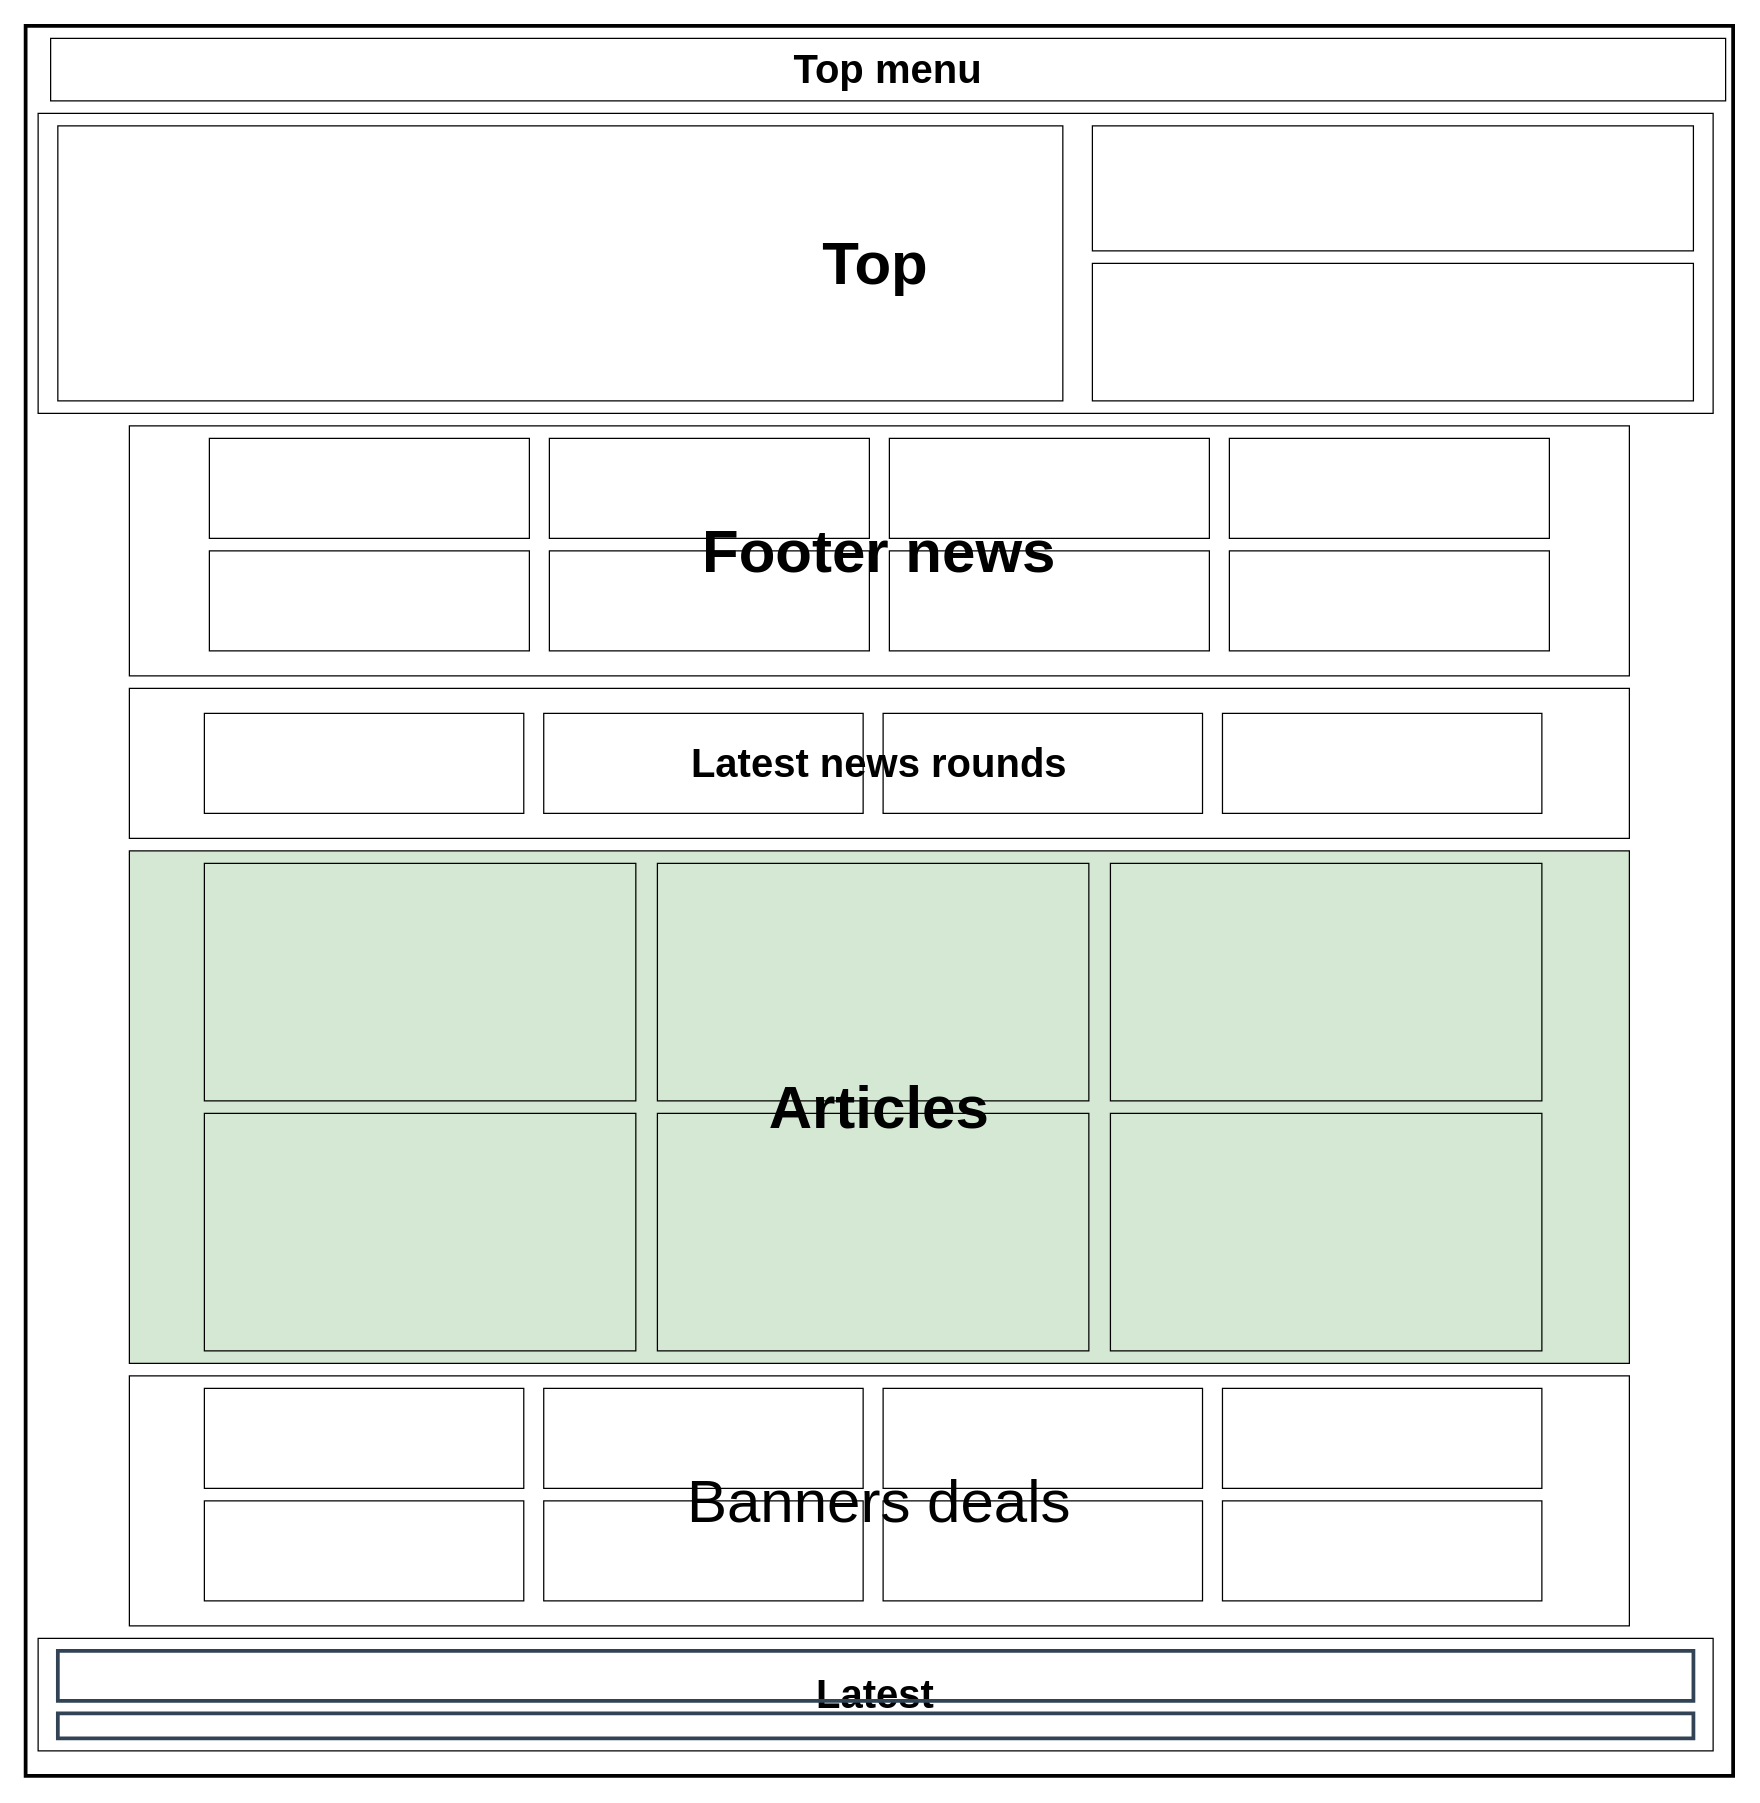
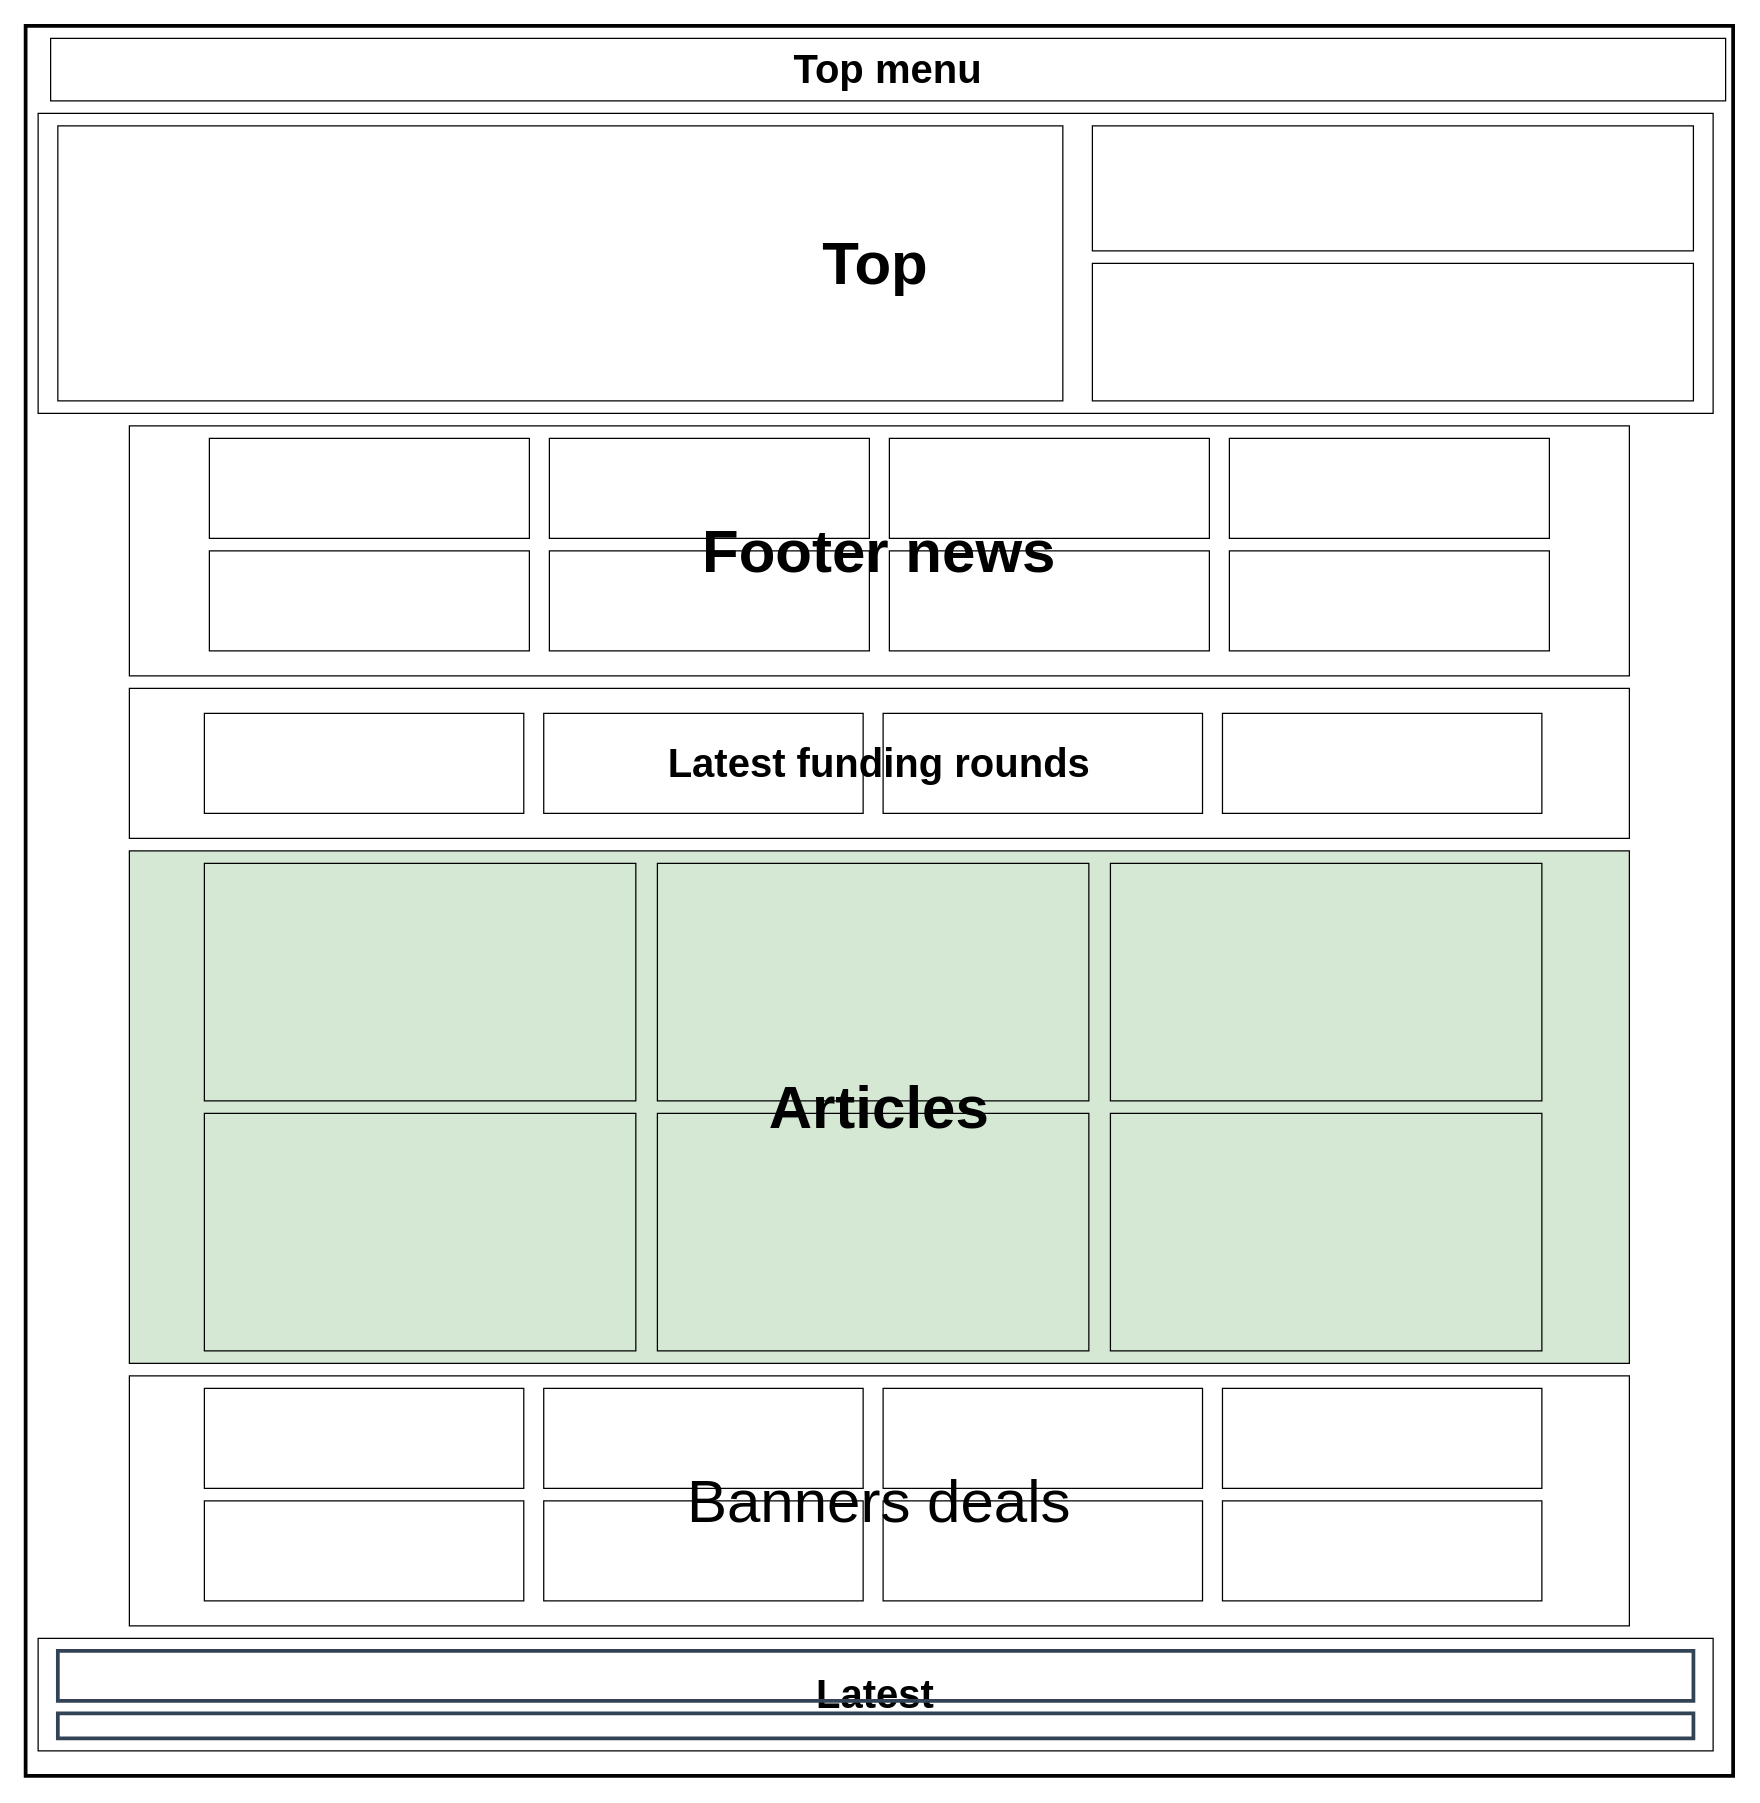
  <mxCell id="0" />
  <mxCell id="1" parent="0" />
  <mxCell id="2" value="" style="rounded=0;whiteSpace=wrap;html=1;strokeWidth=3;" vertex="1" parent="1"><mxGeometry x="20" y="20" width="1366" height="1400" as="geometry" /></mxCell>
- <mxCell id="3" value="Latest news rounds" style="rounded=0;whiteSpace=wrap;html=1;fontSize=32;fontStyle=1" vertex="1" parent="1"><mxGeometry x="103" y="550" width="1200" height="120" as="geometry" /></mxCell>
+ <mxCell id="3" value="Latest funding rounds" style="rounded=0;whiteSpace=wrap;html=1;fontSize=32;fontStyle=1" vertex="1" parent="1"><mxGeometry x="103" y="550" width="1200" height="120" as="geometry" /></mxCell>
  <mxCell id="4" value="Articles" style="rounded=0;whiteSpace=wrap;html=1;fontSize=48;fontStyle=1;fillColor=#d5e8d4;" vertex="1" parent="1"><mxGeometry x="103" y="680" width="1200" height="410" as="geometry" /></mxCell>
  <mxCell id="5" value="Banners deals" style="rounded=0;whiteSpace=wrap;html=1;fontSize=48;" vertex="1" parent="1"><mxGeometry x="103" y="1100" width="1200" height="200" as="geometry" /></mxCell>
  <mxCell id="6" value="" style="group" vertex="1" connectable="0" parent="1"><mxGeometry x="103" y="340" width="1200" height="200" as="geometry" /></mxCell>
  <mxCell id="7" value="Footer news" style="rounded=0;whiteSpace=wrap;html=1;fontSize=48;fontStyle=1" vertex="1" parent="6"><mxGeometry width="1200" height="200" as="geometry" /></mxCell>
  <mxCell id="8" value="" style="rounded=0;whiteSpace=wrap;html=1;fillColor=none;" vertex="1" parent="6"><mxGeometry x="64.0" y="10" width="256.0" height="80" as="geometry" /></mxCell>
  <mxCell id="9" value="" style="rounded=0;whiteSpace=wrap;html=1;fillColor=none;" vertex="1" parent="6"><mxGeometry x="336" y="10" width="256.0" height="80" as="geometry" /></mxCell>
  <mxCell id="10" value="" style="rounded=0;whiteSpace=wrap;html=1;fillColor=none;" vertex="1" parent="6"><mxGeometry x="608" y="10" width="256.0" height="80" as="geometry" /></mxCell>
  <mxCell id="11" value="" style="rounded=0;whiteSpace=wrap;html=1;fillColor=none;" vertex="1" parent="6"><mxGeometry x="880.0" y="10" width="256.0" height="80" as="geometry" /></mxCell>
  <mxCell id="12" value="" style="rounded=0;whiteSpace=wrap;html=1;fillColor=none;" vertex="1" parent="6"><mxGeometry x="64.0" y="100" width="256.0" height="80" as="geometry" /></mxCell>
  <mxCell id="13" value="" style="rounded=0;whiteSpace=wrap;html=1;fillColor=none;" vertex="1" parent="6"><mxGeometry x="336" y="100" width="256.0" height="80" as="geometry" /></mxCell>
  <mxCell id="14" value="" style="rounded=0;whiteSpace=wrap;html=1;fillColor=none;" vertex="1" parent="6"><mxGeometry x="608" y="100" width="256.0" height="80" as="geometry" /></mxCell>
  <mxCell id="15" value="" style="rounded=0;whiteSpace=wrap;html=1;fillColor=none;" vertex="1" parent="6"><mxGeometry x="880.0" y="100" width="256.0" height="80" as="geometry" /></mxCell>
  <mxCell id="16" value="Top menu" style="rounded=0;whiteSpace=wrap;html=1;fontSize=32;fontStyle=1" vertex="1" parent="1"><mxGeometry x="40" y="30" width="1340" height="50" as="geometry" /></mxCell>
  <mxCell id="17" value="" style="group" vertex="1" connectable="0" parent="1"><mxGeometry x="30" y="90" width="1340" height="240" as="geometry" /></mxCell>
  <mxCell id="18" value="Top" style="rounded=0;whiteSpace=wrap;html=1;fontSize=48;fontStyle=1" vertex="1" parent="17"><mxGeometry width="1340" height="240" as="geometry" /></mxCell>
  <mxCell id="19" value="" style="rounded=0;whiteSpace=wrap;html=1;fillColor=none;fontSize=48;fontStyle=1" vertex="1" parent="17"><mxGeometry x="15.765" y="10" width="804.0" height="220" as="geometry" /></mxCell>
  <mxCell id="20" value="" style="rounded=0;whiteSpace=wrap;html=1;fillColor=none;fontSize=48;" vertex="1" parent="17"><mxGeometry x="843.412" y="10" width="480.824" height="100" as="geometry" /></mxCell>
  <mxCell id="21" value="" style="rounded=0;whiteSpace=wrap;html=1;fillColor=none;fontSize=48;" vertex="1" parent="17"><mxGeometry x="843.412" y="120" width="480.824" height="110" as="geometry" /></mxCell>
  <mxCell id="22" value="" style="group" vertex="1" connectable="0" parent="1"><mxGeometry x="30" y="1310" width="1340" height="90" as="geometry" /></mxCell>
  <mxCell id="23" value="Latest" style="rounded=0;whiteSpace=wrap;html=1;fontSize=32;fontStyle=1" vertex="1" parent="22"><mxGeometry width="1340" height="90" as="geometry" /></mxCell>
  <mxCell id="24" value="" style="rounded=0;whiteSpace=wrap;html=1;fillColor=none;fontSize=32;strokeColor=#314354;fontColor=#ffffff;gradientColor=none;strokeWidth=3;" vertex="1" parent="22"><mxGeometry x="15.765" y="10" width="1308.471" height="40" as="geometry" /></mxCell>
  <mxCell id="25" value="" style="rounded=0;whiteSpace=wrap;html=1;fillColor=none;fontSize=32;strokeColor=#314354;fontColor=#ffffff;strokeWidth=3;" vertex="1" parent="22"><mxGeometry x="15.765" y="60" width="1308.471" height="20" as="geometry" /></mxCell>
  <mxCell id="26" value="" style="group" vertex="1" connectable="0" parent="1"><mxGeometry x="163" y="570" width="1070" height="80" as="geometry" /></mxCell>
  <mxCell id="27" value="" style="rounded=0;whiteSpace=wrap;html=1;fillColor=none;" vertex="1" parent="26"><mxGeometry width="255.522" height="80" as="geometry" /></mxCell>
  <mxCell id="28" value="" style="rounded=0;whiteSpace=wrap;html=1;fillColor=none;" vertex="1" parent="26"><mxGeometry x="271.493" width="255.522" height="80" as="geometry" /></mxCell>
  <mxCell id="29" value="" style="rounded=0;whiteSpace=wrap;html=1;fillColor=none;" vertex="1" parent="26"><mxGeometry x="542.985" width="255.522" height="80" as="geometry" /></mxCell>
  <mxCell id="30" value="" style="rounded=0;whiteSpace=wrap;html=1;fillColor=none;" vertex="1" parent="26"><mxGeometry x="814.478" width="255.522" height="80" as="geometry" /></mxCell>
  <mxCell id="31" value="" style="group" vertex="1" connectable="0" parent="1"><mxGeometry x="163" y="690" width="1070" height="390" as="geometry" /></mxCell>
  <mxCell id="32" value="" style="rounded=0;whiteSpace=wrap;html=1;fillColor=none;" vertex="1" parent="31"><mxGeometry width="345.161" height="190" as="geometry" /></mxCell>
  <mxCell id="33" value="" style="rounded=0;whiteSpace=wrap;html=1;fillColor=none;" vertex="1" parent="31"><mxGeometry x="362.419" width="345.161" height="190" as="geometry" /></mxCell>
  <mxCell id="34" value="" style="rounded=0;whiteSpace=wrap;html=1;fillColor=none;" vertex="1" parent="31"><mxGeometry x="724.839" width="345.161" height="190" as="geometry" /></mxCell>
  <mxCell id="35" value="" style="rounded=0;whiteSpace=wrap;html=1;fillColor=none;" vertex="1" parent="31"><mxGeometry y="200" width="345.161" height="190" as="geometry" /></mxCell>
  <mxCell id="36" value="" style="rounded=0;whiteSpace=wrap;html=1;fillColor=none;" vertex="1" parent="31"><mxGeometry x="362.419" y="200" width="345.161" height="190" as="geometry" /></mxCell>
  <mxCell id="37" value="" style="rounded=0;whiteSpace=wrap;html=1;fillColor=none;" vertex="1" parent="31"><mxGeometry x="724.839" y="200" width="345.161" height="190" as="geometry" /></mxCell>
  <mxCell id="38" value="" style="group" vertex="1" connectable="0" parent="1"><mxGeometry x="163" y="1110" width="1070" height="170" as="geometry" /></mxCell>
  <mxCell id="39" value="" style="rounded=0;whiteSpace=wrap;html=1;fillColor=none;" vertex="1" parent="38"><mxGeometry width="255.522" height="80" as="geometry" /></mxCell>
  <mxCell id="40" value="" style="rounded=0;whiteSpace=wrap;html=1;fillColor=none;" vertex="1" parent="38"><mxGeometry x="271.493" width="255.522" height="80" as="geometry" /></mxCell>
  <mxCell id="41" value="" style="rounded=0;whiteSpace=wrap;html=1;fillColor=none;" vertex="1" parent="38"><mxGeometry x="542.985" width="255.522" height="80" as="geometry" /></mxCell>
  <mxCell id="42" value="" style="rounded=0;whiteSpace=wrap;html=1;fillColor=none;" vertex="1" parent="38"><mxGeometry x="814.478" width="255.522" height="80" as="geometry" /></mxCell>
  <mxCell id="43" value="" style="rounded=0;whiteSpace=wrap;html=1;fillColor=none;" vertex="1" parent="38"><mxGeometry y="90" width="255.522" height="80" as="geometry" /></mxCell>
  <mxCell id="44" value="" style="rounded=0;whiteSpace=wrap;html=1;fillColor=none;" vertex="1" parent="38"><mxGeometry x="271.493" y="90" width="255.522" height="80" as="geometry" /></mxCell>
  <mxCell id="45" value="" style="rounded=0;whiteSpace=wrap;html=1;fillColor=none;" vertex="1" parent="38"><mxGeometry x="542.985" y="90" width="255.522" height="80" as="geometry" /></mxCell>
  <mxCell id="46" value="" style="rounded=0;whiteSpace=wrap;html=1;fillColor=none;" vertex="1" parent="38"><mxGeometry x="814.478" y="90" width="255.522" height="80" as="geometry" /></mxCell>
